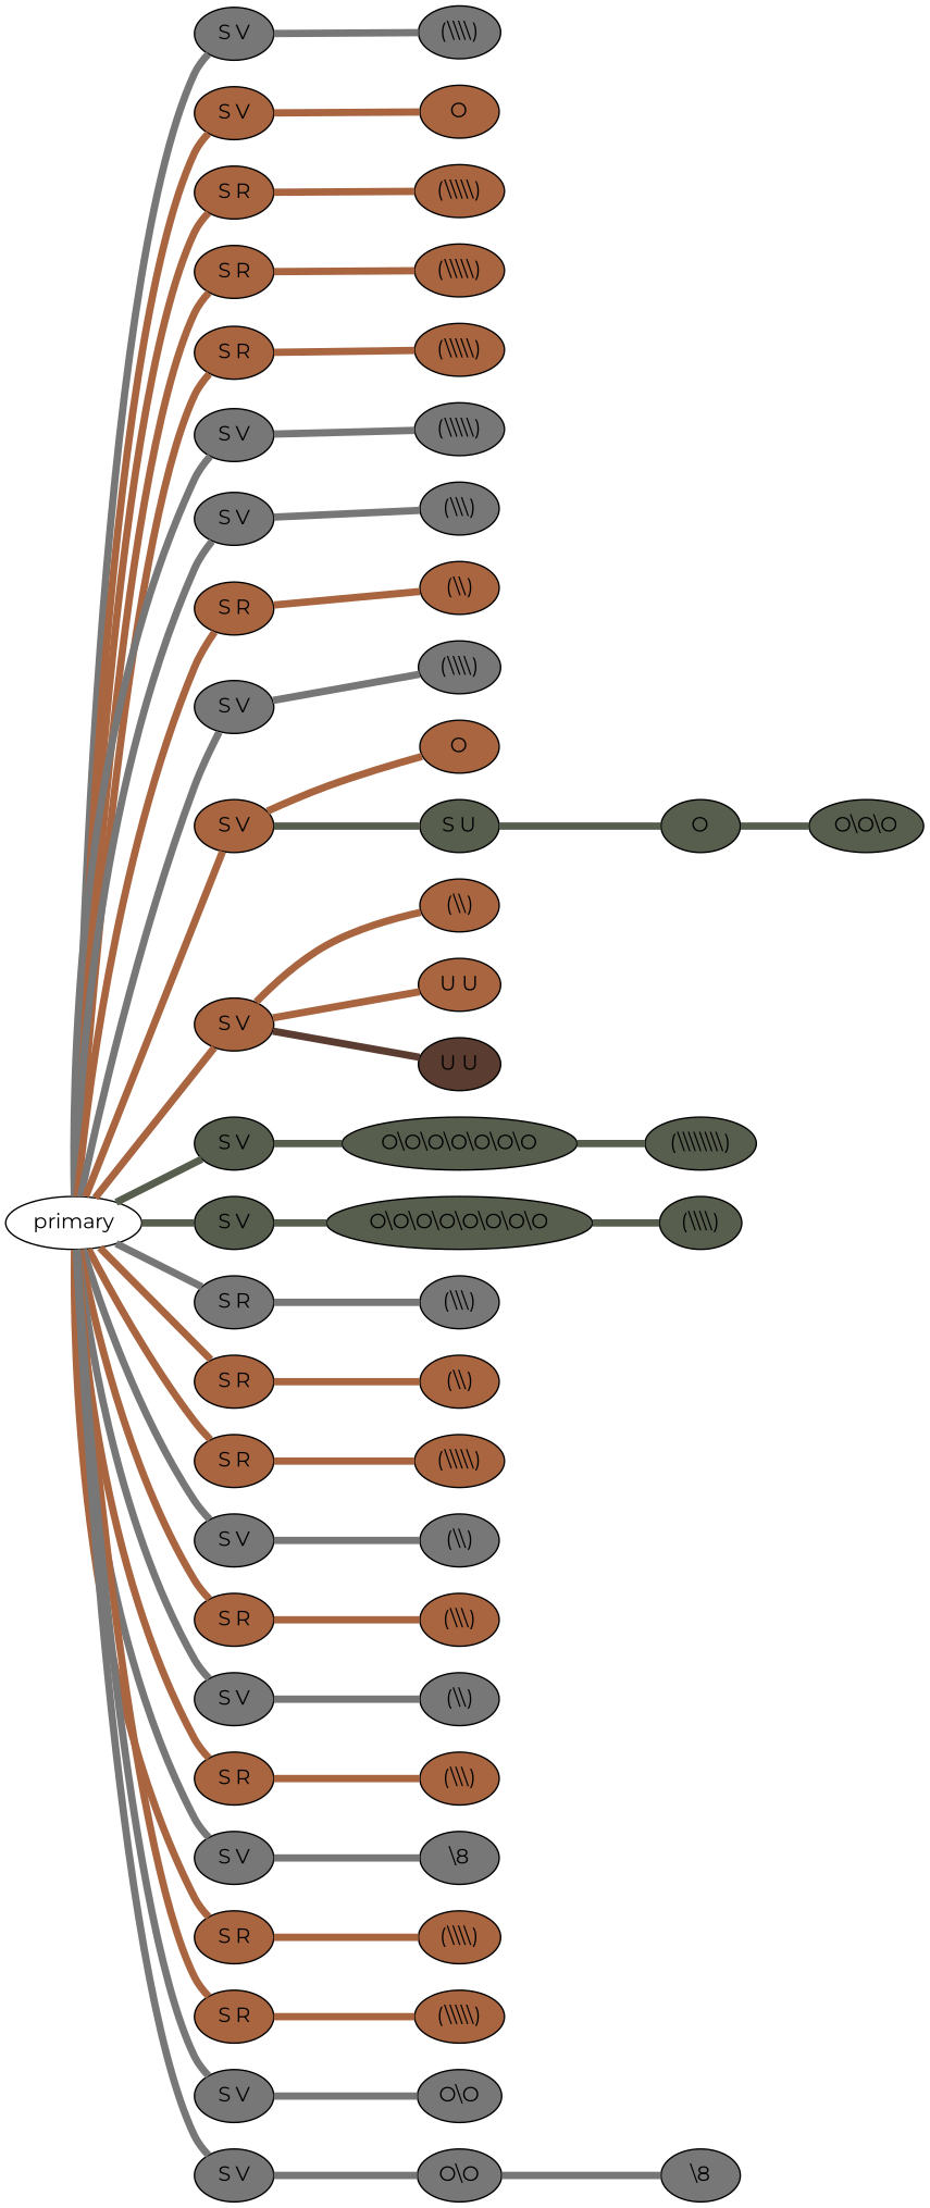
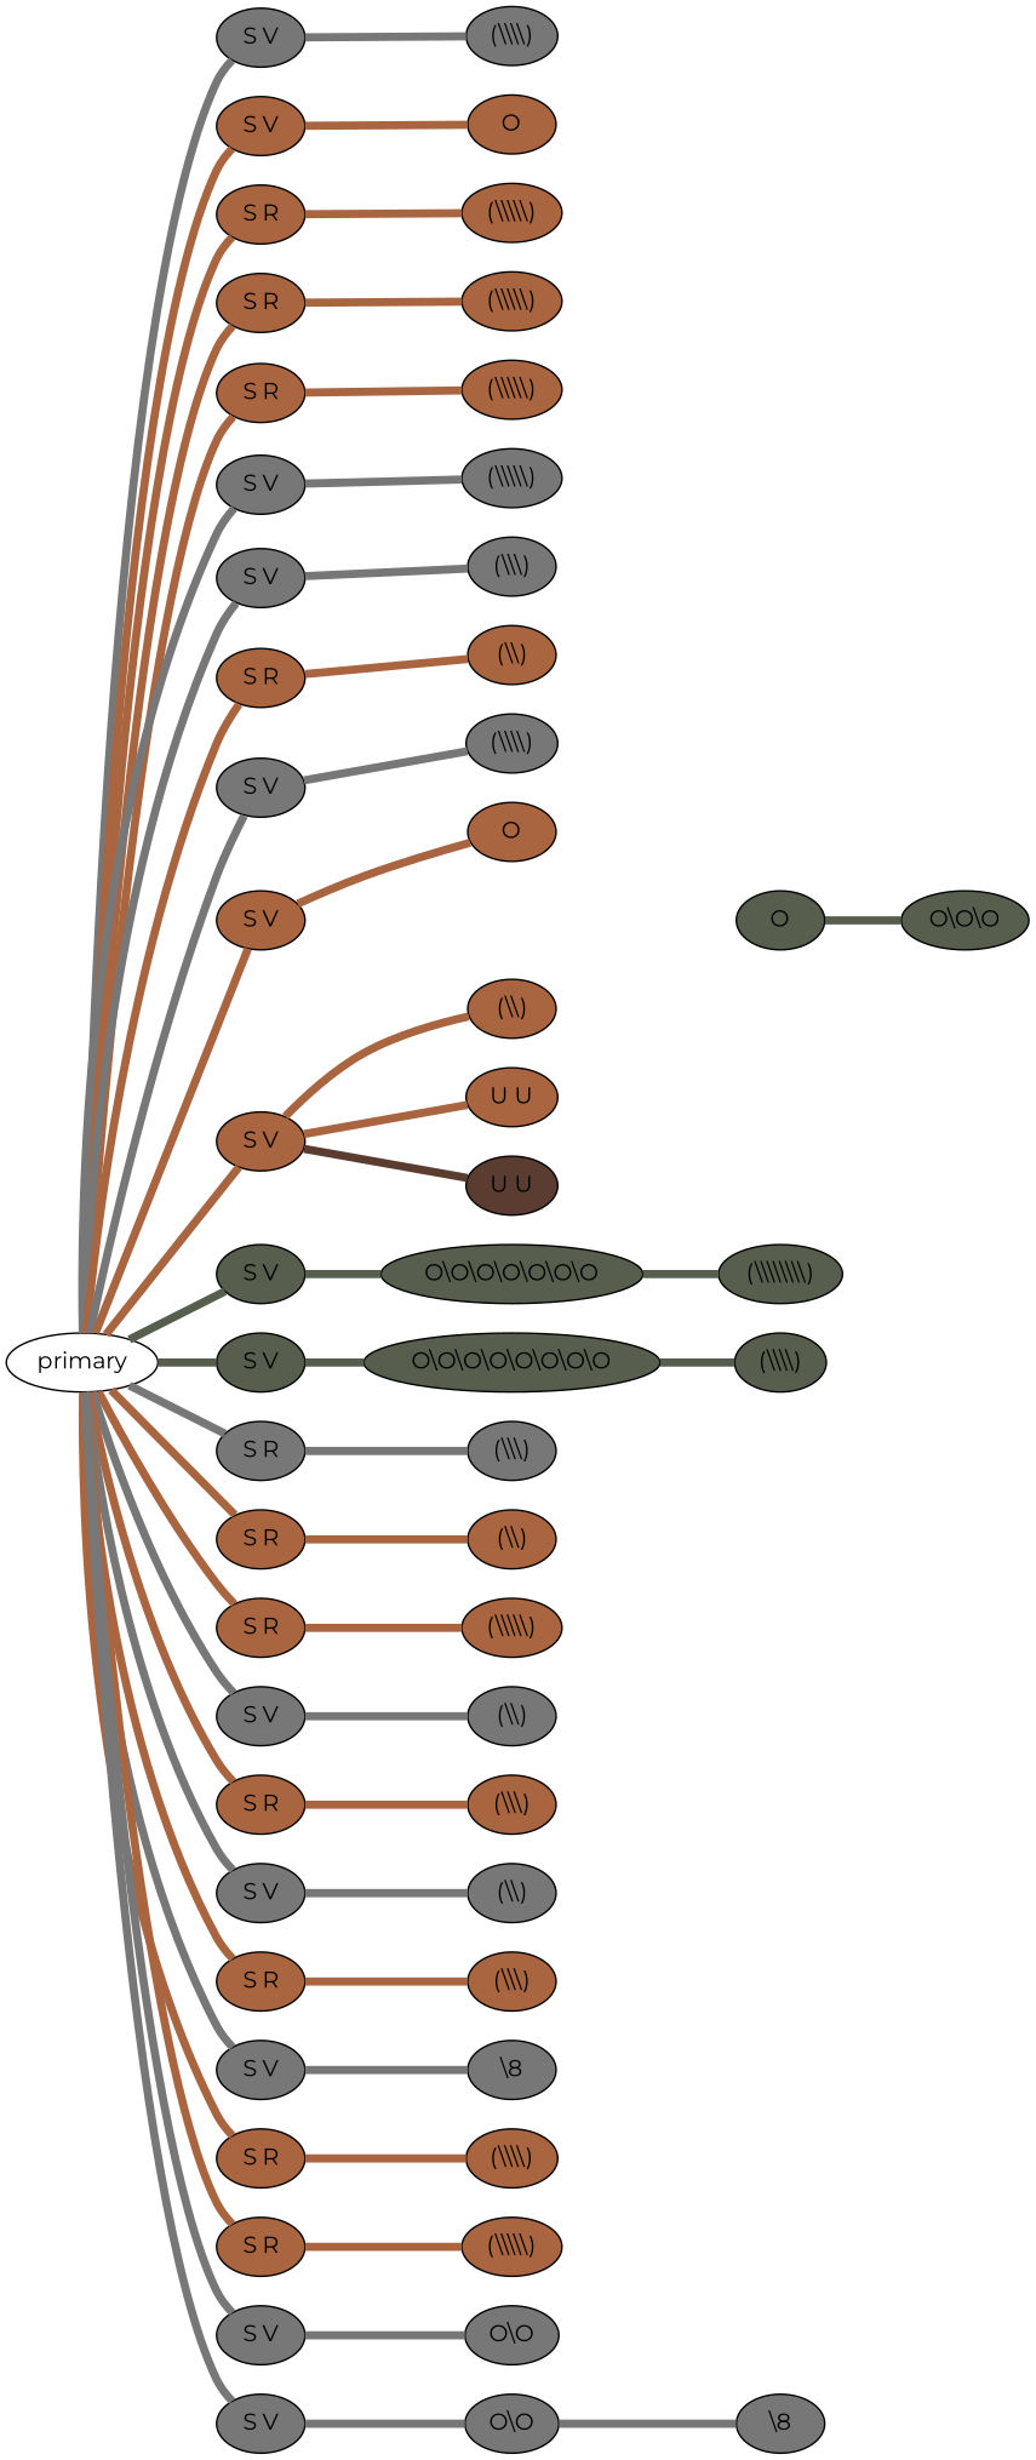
  graph {
    rankdir=LR
    fontname=Montserrat
    node [fillcolor="#A86540" style=filled fontname=Montserrat]
    edge [color="#A86540" penwidth=5 fontname=Montserrat]
    n1 [fillcolor="#777777" label="S V"]
    primary [fillcolor="" style=""]
    n3 [label="S V"]
    n4 [label="S R"]
    n5 [label="S R"]
    n6 [label="S R"]
    n7 [fillcolor="#777777" label="S V"]
    n8 [fillcolor="#777777" label="S V"]
    n9 [label="S R"]
    n10 [fillcolor="#777777" label="S V"]
    n11 [label="S V"]
    n12 [label="S V"]
    n13 [fillcolor="#575E4E" label="S V"]
    n14 [fillcolor="#575E4E" label="S V"]
    n15 [fillcolor="#777777" label="S R"]
    n16 [label="S R"]
    n17 [label="S R"]
    n18 [fillcolor="#777777" label="S V"]
    n19 [label="S R"]
    n20 [fillcolor="#777777" label="S V"]
    n21 [label="S R"]
    n22 [fillcolor="#777777" label="S V"]
    n23 [label="S R"]
    n24 [label="S R"]
    n25 [fillcolor="#777777" label="S V"]
    n26 [fillcolor="#777777" label="S V"]
    n27 [fillcolor="#777777" label="(\\\\\\\\)"]
    n28 [label=O]
    n29 [label="(\\\\\\\\\\)"]
    n30 [label="(\\\\\\\\\\)"]
    n31 [label="(\\\\\\\\\\)"]
    n32 [fillcolor="#777777" label="(\\\\\\\\\\)"]
    n33 [fillcolor="#777777" label="(\\\\\\)"]
    n34 [label="(\\\\)"]
    n35 [fillcolor="#777777" label="(\\\\\\\\)"]
    n36 [label=O]
-   n37 [fillcolor="#575E4E" label="S U"]
    n38 [fillcolor="#575E4E" label=O]
    n39 [fillcolor="#575E4E" label="O\\O\\O"]
    n40 [label="(\\\\)"]
    n41 [label="U U"]
    n42 [fillcolor="#5A3D30" label="U U"]
    n43 [fillcolor="#575E4E" label="O\\O\\O\\O\\O\\O\\O"]
    n44 [fillcolor="#575E4E" label="(\\\\\\\\\\\\\\\\)"]
    n45 [fillcolor="#575E4E" label="O\\O\\O\\O\\O\\O\\O\\O"]
    n46 [fillcolor="#575E4E" label="(\\\\\\\\)"]
    n47 [fillcolor="#777777" label="(\\\\\\)"]
    n48 [label="(\\\\)"]
    n49 [label="(\\\\\\\\\\)"]
    n50 [fillcolor="#777777" label="(\\\\)"]
    n51 [label="(\\\\\\)"]
    n52 [fillcolor="#777777" label="(\\\\)"]
    n53 [label="(\\\\\\)"]
    n54 [fillcolor="#777777" label="\\8"]
    n55 [label="(\\\\\\\\)"]
    n56 [label="(\\\\\\\\\\)"]
    n57 [fillcolor="#777777" label="O\\O"]
    n58 [fillcolor="#777777" label="O\\O"]
    n59 [fillcolor="#777777" label="\\8"]
    n1 -- n27 [color="#777777"]
    primary -- n1 [color="#777777"]
    primary -- n3
    primary -- n4
    primary -- n5
    primary -- n6
    primary -- n7 [color="#777777"]
    primary -- n8 [color="#777777"]
    primary -- n9
    primary -- n10 [color="#777777"]
    primary -- n11
    primary -- n12
    primary -- n13 [color="#575E4E"]
    primary -- n14 [color="#575E4E"]
    primary -- n15 [color="#777777"]
    primary -- n16
    primary -- n17
    primary -- n18 [color="#777777"]
    primary -- n19
    primary -- n20 [color="#777777"]
    primary -- n21
    primary -- n22 [color="#777777"]
    primary -- n23
    primary -- n24
    primary -- n25 [color="#777777"]
    primary -- n26 [color="#777777"]
    n3 -- n28
    n4 -- n29
    n5 -- n30
    n6 -- n31
    n7 -- n32 [color="#777777"]
    n8 -- n33 [color="#777777"]
    n9 -- n34
    n10 -- n35 [color="#777777"]
    n11 -- n36
-   n11 -- n37 [color="#575E4E"]
    n12 -- n40
    n12 -- n41
    n12 -- n42 [color="#5A3D30"]
    n13 -- n43 [color="#575E4E"]
    n14 -- n45 [color="#575E4E"]
    n15 -- n47 [color="#777777"]
    n16 -- n48
    n17 -- n49
    n18 -- n50 [color="#777777"]
    n19 -- n51
    n20 -- n52 [color="#777777"]
    n21 -- n53
    n22 -- n54 [color="#777777"]
    n23 -- n55
    n24 -- n56
    n25 -- n57 [color="#777777"]
    n26 -- n58 [color="#777777"]
-   n37 -- n38 [color="#575E4E"]
    n38 -- n39 [color="#575E4E"]
    n43 -- n44 [color="#575E4E"]
    n45 -- n46 [color="#575E4E"]
    n58 -- n59 [color="#777777"]
  }
